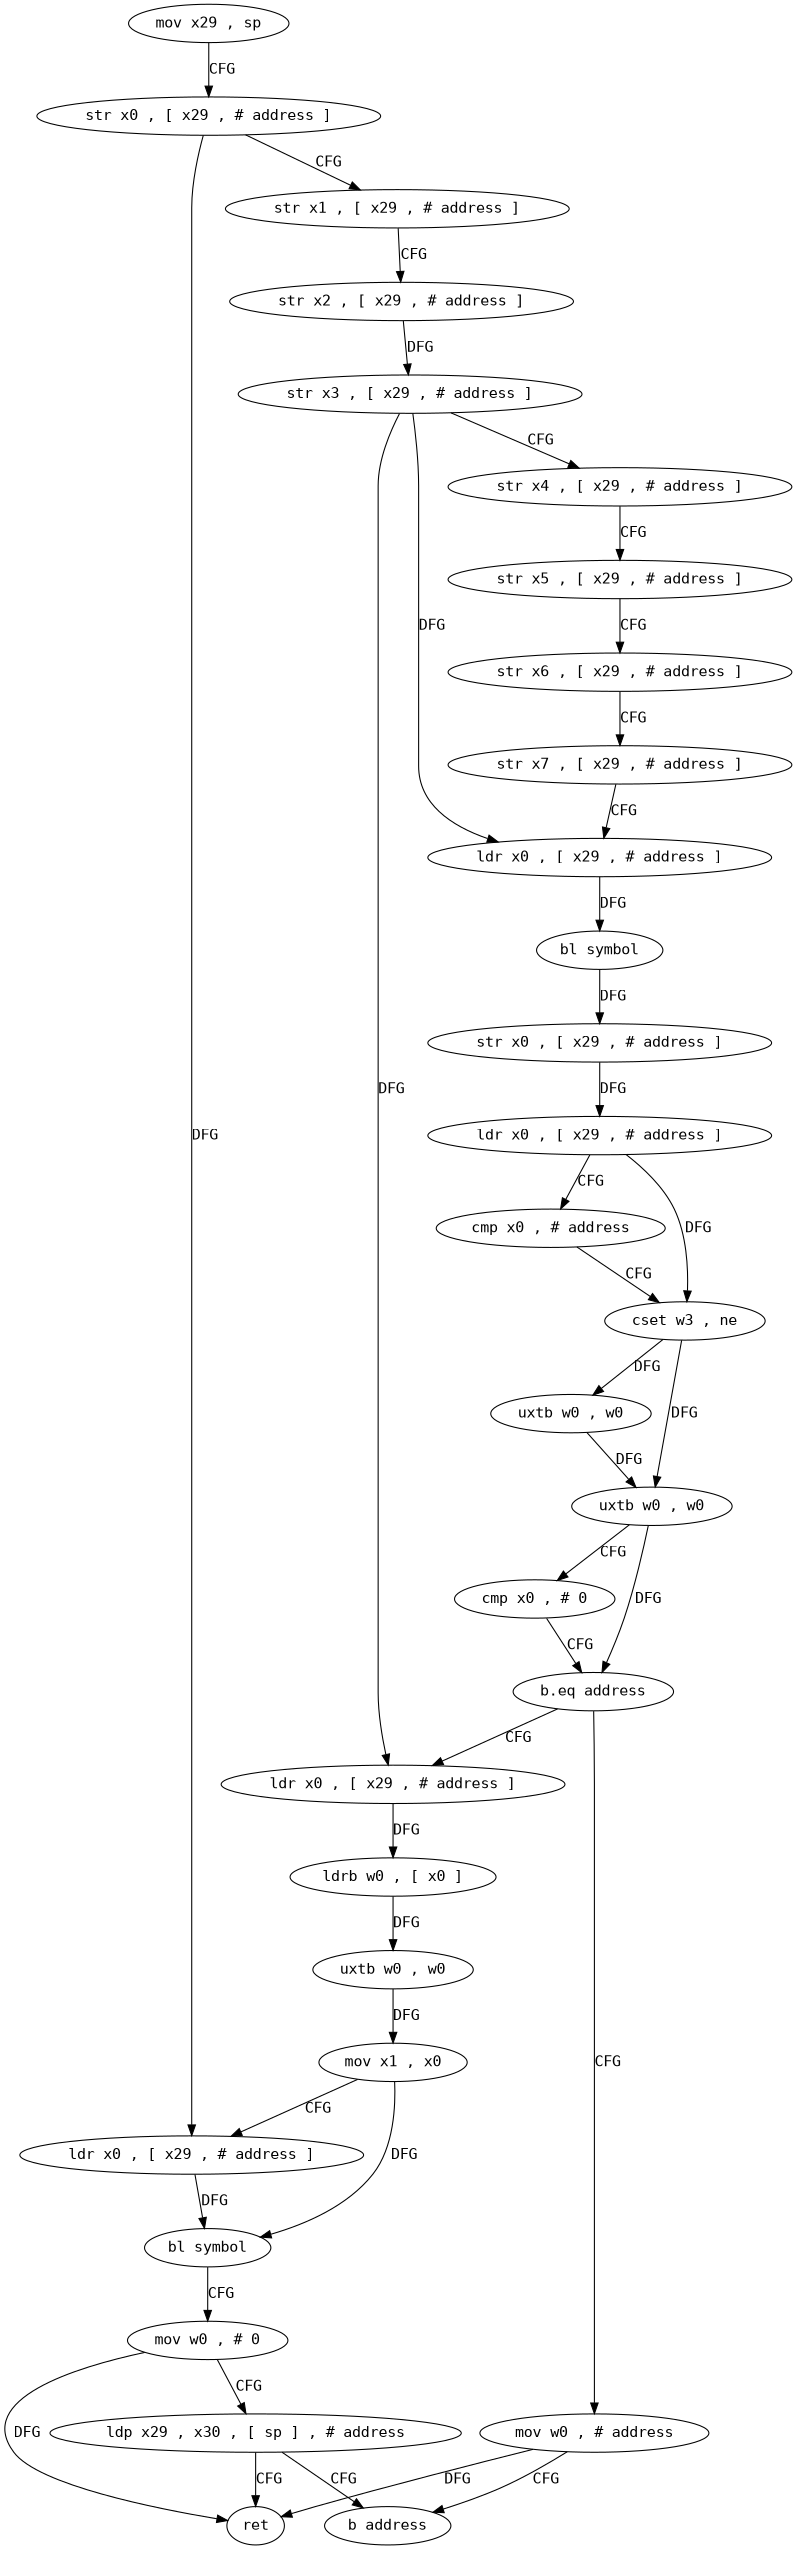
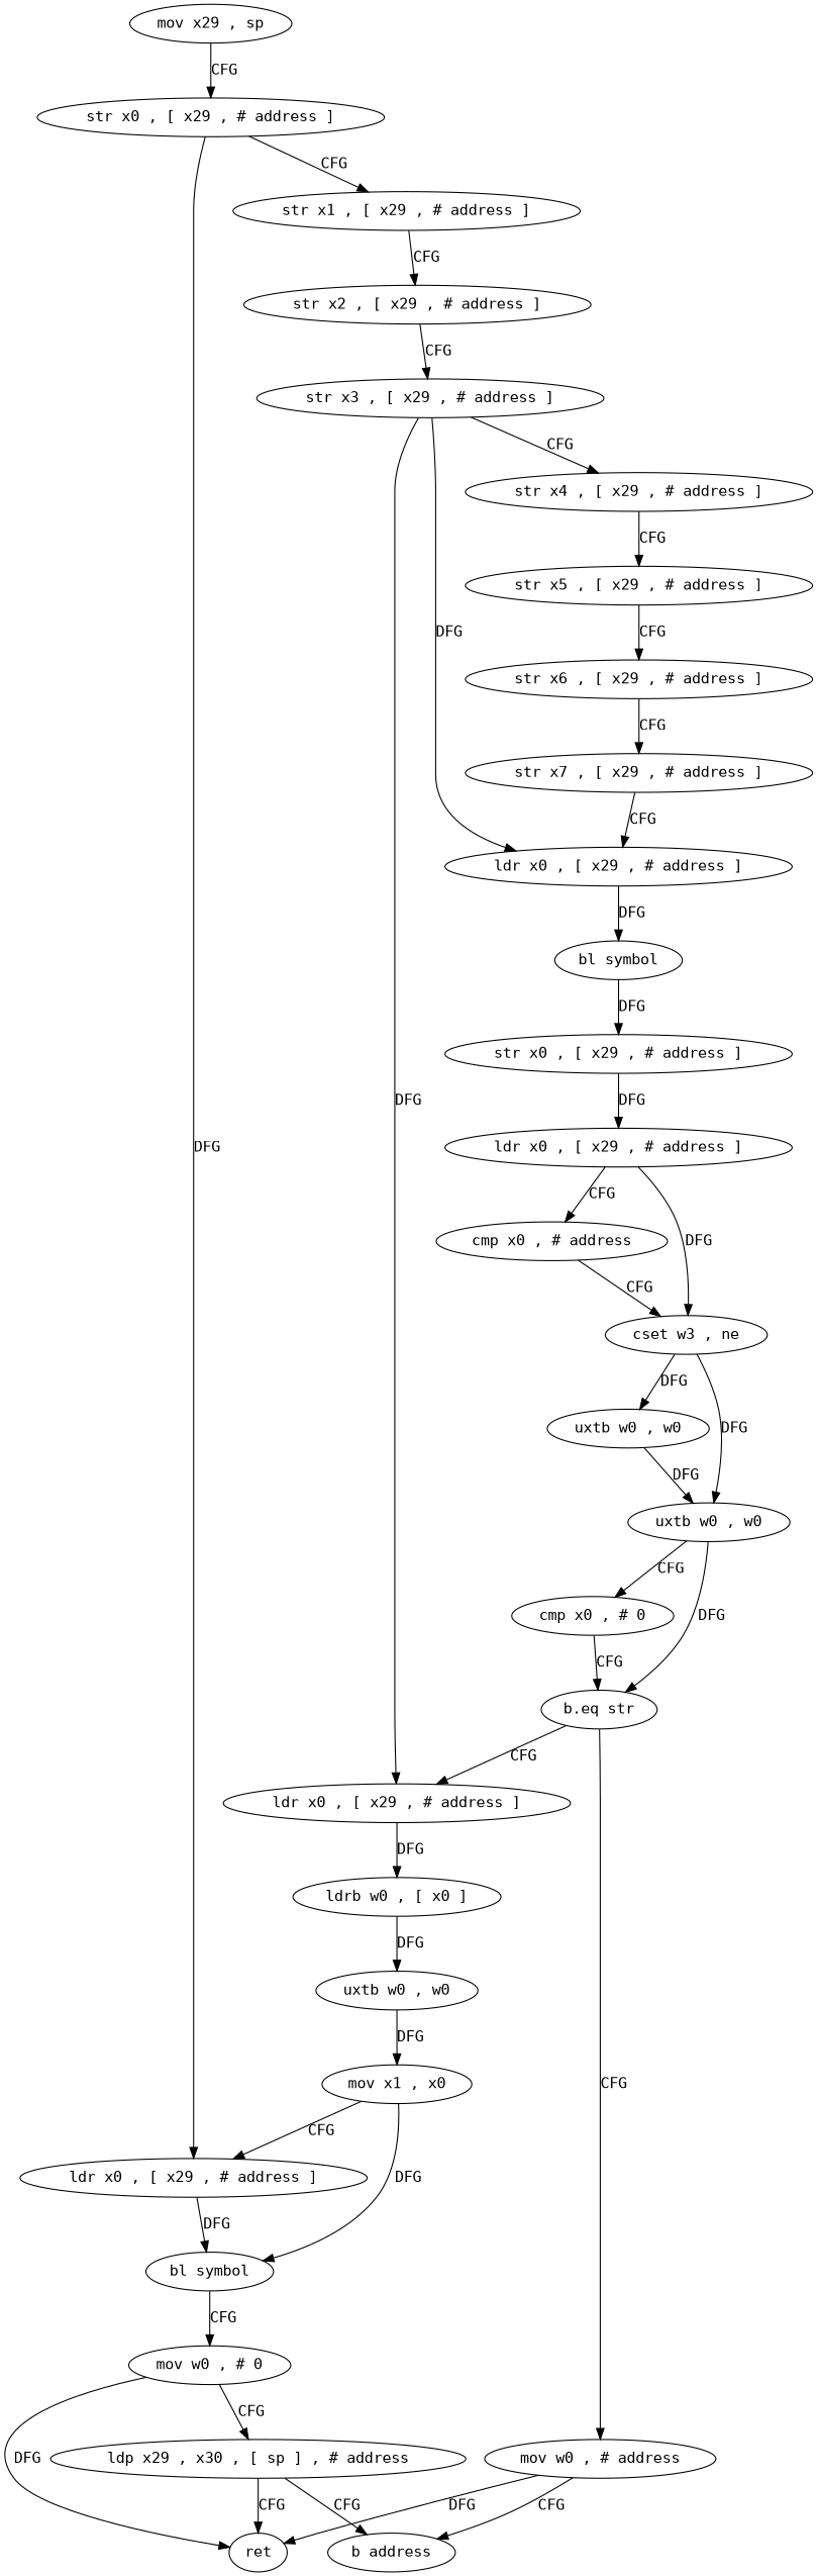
  digraph {
    fontname="DejaVu Sans Mono"
    node [fontname="DejaVu Sans Mono"]
    edge [fontname="DejaVu Sans Mono"]
    n1 [label="mov x29 , sp"]
    n2 [label="str x0 , [ x29 , # address ]"]
    n3 [label="str x1 , [ x29 , # address ]"]
    n4 [label="ldr x0 , [ x29 , # address ]"]
    n5 [label="str x2 , [ x29 , # address ]"]
    n6 [label="bl symbol"]
    n7 [label="str x3 , [ x29 , # address ]"]
    n8 [label="str x4 , [ x29 , # address ]"]
    n9 [label="ldr x0 , [ x29 , # address ]"]
    n10 [label="ldr x0 , [ x29 , # address ]"]
    n11 [label="str x5 , [ x29 , # address ]"]
    n12 [label="bl symbol"]
    n13 [label="ldrb w0 , [ x0 ]"]
    n14 [label="str x6 , [ x29 , # address ]"]
    n15 [label="str x7 , [ x29 , # address ]"]
    n16 [label="str x0 , [ x29 , # address ]"]
    n17 [label="ldr x0 , [ x29 , # address ]"]
    n18 [label="cmp x0 , # address"]
    n19 [label="cset w3 , ne"]
    n20 [label="uxtb w0 , w0"]
    n21 [label="uxtb w0 , w0"]
    n22 [label="cmp x0 , # 0"]
-   n23 [label="b.eq address"]
+   n23 [label="b.eq str"]
    n24 [label="mov w0 , # address"]
    n25 [label="b address"]
    n26 [label=ret]
    n27 [label="uxtb w0 , w0"]
    n28 [label="mov x1 , x0"]
    n29 [label="mov w0 , # 0"]
    n30 [label="ldp x29 , x30 , [ sp ] , # address"]
    n1 -> n2 [label=CFG]
    n2 -> n3 [label=CFG]
    n2 -> n4 [label=DFG]
    n3 -> n5 [label=CFG]
    n4 -> n6 [label=DFG]
-   n5 -> n7 [label=DFG]
+   n5 -> n7 [label=CFG]
    n6 -> n29 [label=CFG]
    n7 -> n8 [label=CFG]
    n7 -> n9 [label=DFG]
    n7 -> n10 [label=DFG]
    n8 -> n11 [label=CFG]
    n9 -> n12 [label=DFG]
    n10 -> n13 [label=DFG]
    n11 -> n14 [label=CFG]
    n12 -> n16 [label=DFG]
    n13 -> n27 [label=DFG]
    n14 -> n15 [label=CFG]
    n15 -> n9 [label=CFG]
    n16 -> n17 [label=DFG]
    n17 -> n18 [label=CFG]
    n17 -> n19 [label=DFG]
    n18 -> n19 [label=CFG]
    n19 -> n20 [label=DFG]
    n19 -> n21 [label=DFG]
    n20 -> n21 [label=DFG]
    n21 -> n22 [label=CFG]
    n21 -> n23 [label=DFG]
    n22 -> n23 [label=CFG]
    n23 -> n10 [label=CFG]
    n23 -> n24 [label=CFG]
    n24 -> n25 [label=CFG]
    n24 -> n26 [label=DFG]
    n27 -> n28 [label=DFG]
    n28 -> n4 [label=CFG]
    n28 -> n6 [label=DFG]
    n29 -> n26 [label=DFG]
    n29 -> n30 [label=CFG]
    n30 -> n25 [label=CFG]
    n30 -> n26 [label=CFG]
  }
